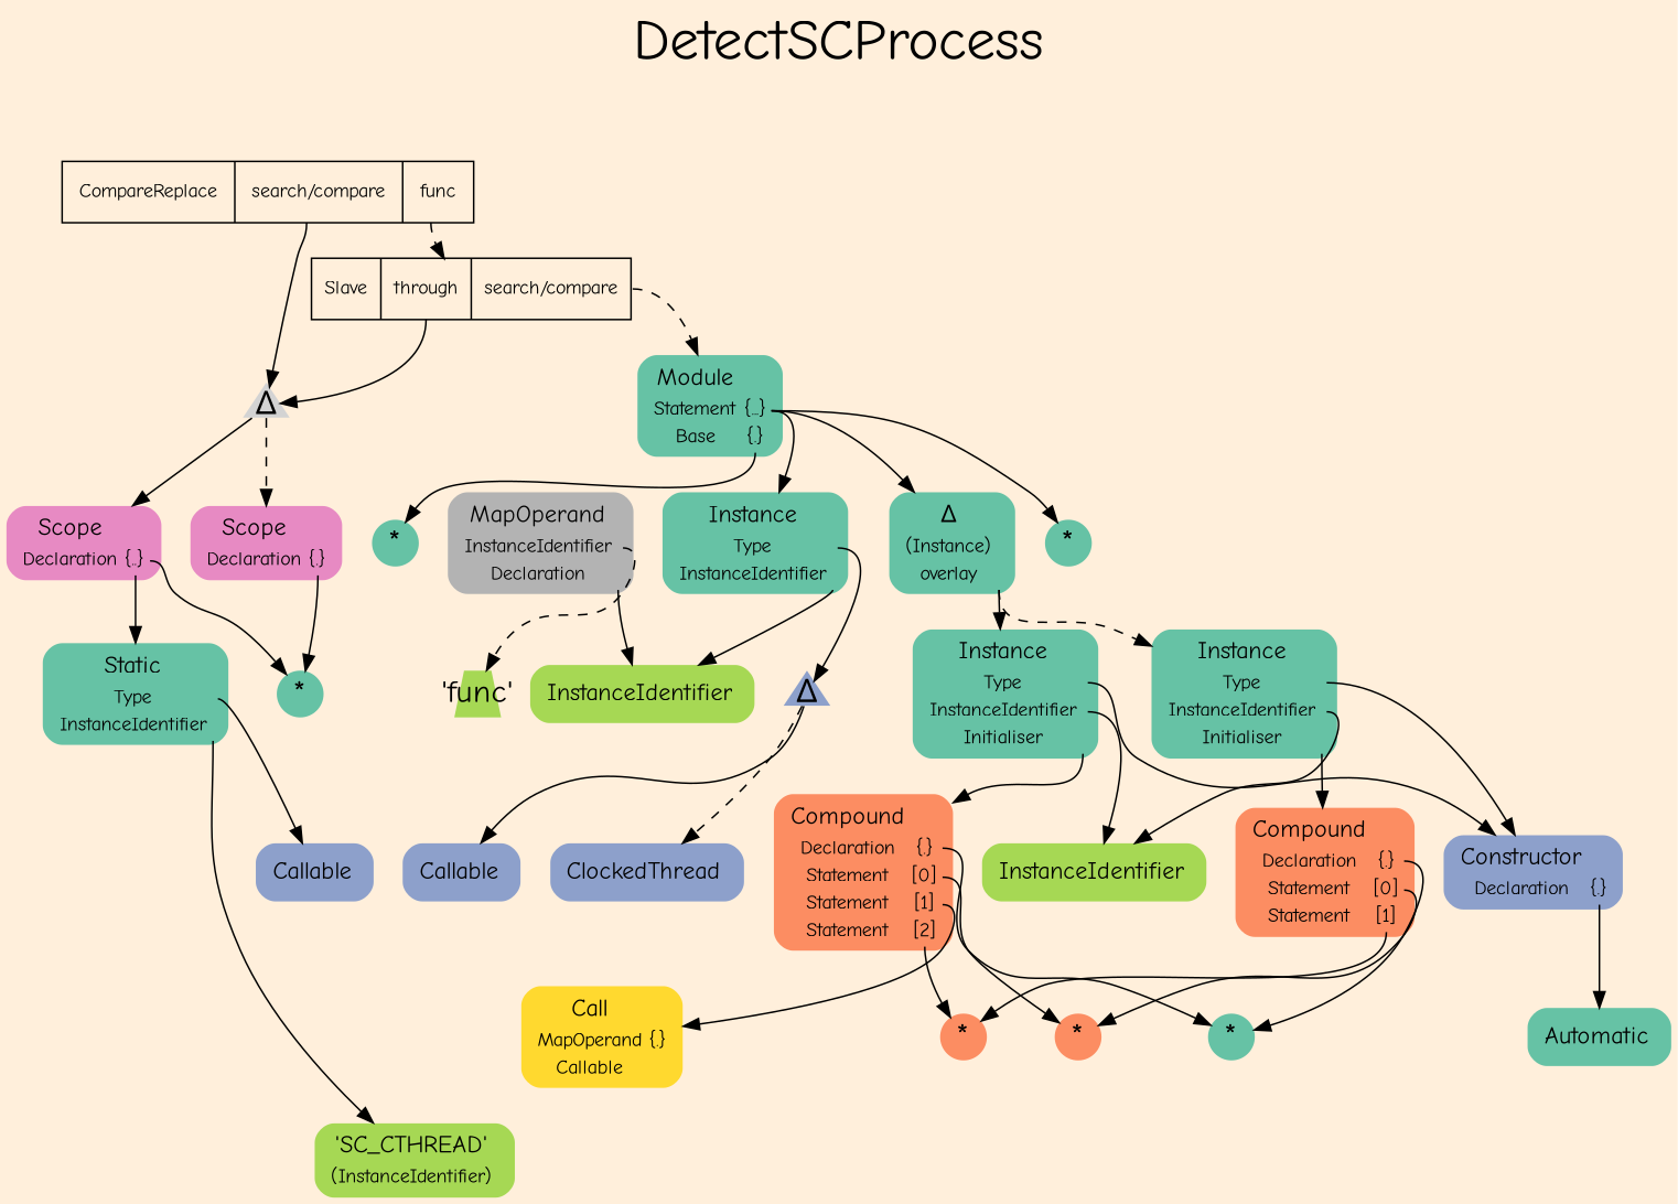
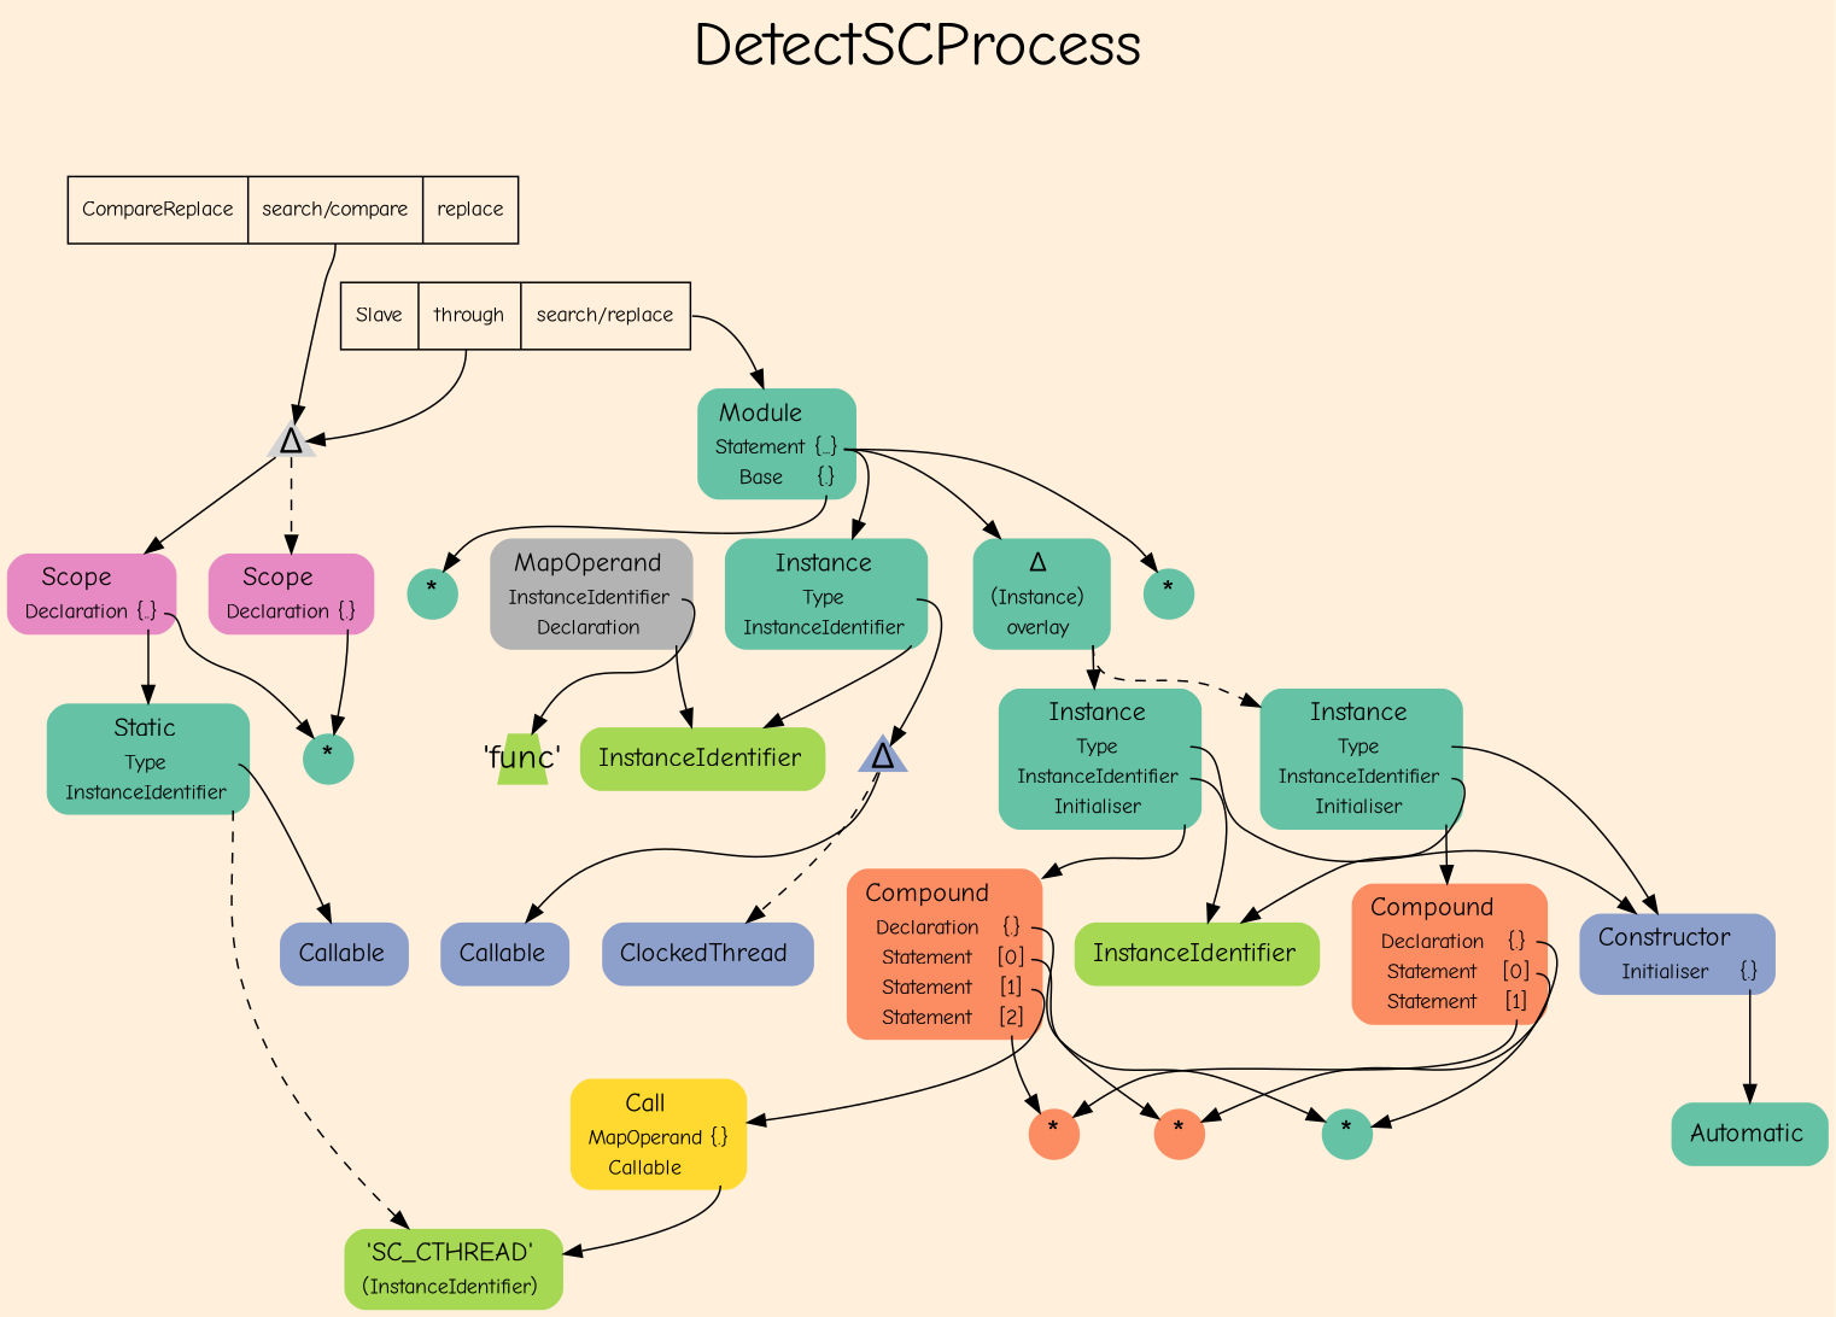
  digraph {
    bgcolor=antiquewhite1
    color=black
    fontcolor=black
    fontname="Comic Neue"
    fontsize=36
    label=DetectSCProcess
    labelloc=t
    rankdir=TB
    ranksep=0.3
    node [fillcolor="/set28/1" fontname="Comic Neue" fontsize=12 shape=plaintext style="rounded,filled"]
    edge [color=black fontcolor=black fontname="Comic Neue" tailport=port0]
-   n1 [color=black fillcolor=antiquewhite1 fontcolor=black label="<fixed> CompareReplace | <port0> search/compare | <port1> func" shape=record style=filled]
+   n1 [color=black fillcolor=antiquewhite1 fontcolor=black label="<fixed> CompareReplace | <port0> search/compare | <port1> replace" shape=record style=filled]
    n2 [fixedsize=true fontsize=20 height=0.4 label=<Δ> penwidth=0.0 shape=triangle style=filled width=0.4 fillcolor=""]
-   n3 [color=black fillcolor=antiquewhite1 fontcolor=black label="<fixed> Slave | <port0> through | <port1> search/compare" shape=record style=filled]
+   n3 [color=black fillcolor=antiquewhite1 fontcolor=black label="<fixed> Slave | <port0> through | <port1> search/replace" shape=record style=filled]
    n4 [fillcolor="/set28/4" label=<<TABLE BORDER="0" CELLBORDER="0" CELLSPACING="0">      <TR><TD><FONT POINT-SIZE="15.0">Scope</FONT></TD><TD></TD></TR>      <TR><TD>Declaration</TD><TD PORT="port0">{..}</TD></TR>     </TABLE>>]
    n5 [fillcolor="/set28/4" label=<<TABLE BORDER="0" CELLBORDER="0" CELLSPACING="0">      <TR><TD><FONT POINT-SIZE="15.0">Scope</FONT></TD><TD></TD></TR>      <TR><TD>Declaration</TD><TD PORT="port0">{.}</TD></TR>     </TABLE>>]
    n6 [label=<<TABLE BORDER="0" CELLBORDER="0" CELLSPACING="0">      <TR><TD><FONT POINT-SIZE="15.0">Module</FONT></TD><TD></TD></TR>      <TR><TD>Statement</TD><TD PORT="port0">{...}</TD></TR>      <TR><TD>Base</TD><TD PORT="port1">{.}</TD></TR>     </TABLE>>]
    n7 [fixedsize=true fontsize=20 height=0.4 label=<*> penwidth=0.0 shape=circle style=filled width=0.4]
    n8 [label=<<TABLE BORDER="0" CELLBORDER="0" CELLSPACING="0">      <TR><TD><FONT POINT-SIZE="15.0">Static</FONT></TD><TD></TD></TR>      <TR><TD>Type</TD><TD PORT="port0"></TD></TR>      <TR><TD>InstanceIdentifier</TD><TD PORT="port1"></TD></TR>     </TABLE>>]
    n9 [fillcolor="/set28/3" label=<<TABLE BORDER="0" CELLBORDER="0" CELLSPACING="0">      <TR><TD><FONT POINT-SIZE="15.0">Callable</FONT></TD><TD></TD></TR>     </TABLE>>]
    n10 [fillcolor="/set28/5" label=<<TABLE BORDER="0" CELLBORDER="0" CELLSPACING="0">      <TR><TD><FONT POINT-SIZE="15.0">'SC_CTHREAD'</FONT></TD><TD></TD></TR>      <TR><TD>(InstanceIdentifier)</TD><TD PORT="port0"></TD></TR>     </TABLE>>]
    n11 [label=<<TABLE BORDER="0" CELLBORDER="0" CELLSPACING="0">      <TR><TD><FONT POINT-SIZE="15.0">Δ</FONT></TD><TD></TD></TR>      <TR><TD>(Instance)</TD><TD PORT="port0"></TD></TR>      <TR><TD>overlay</TD><TD PORT="port1"></TD></TR>     </TABLE>>]
    n12 [label=<<TABLE BORDER="0" CELLBORDER="0" CELLSPACING="0">      <TR><TD><FONT POINT-SIZE="15.0">Instance</FONT></TD><TD></TD></TR>      <TR><TD>Type</TD><TD PORT="port0"></TD></TR>      <TR><TD>InstanceIdentifier</TD><TD PORT="port1"></TD></TR>     </TABLE>>]
    n13 [fixedsize=true fontsize=20 height=0.4 label=<*> penwidth=0.0 shape=circle style=filled width=0.4]
    n14 [fixedsize=true fontsize=20 height=0.4 label=<*> penwidth=0.0 shape=circle style=filled width=0.4]
    n15 [label=<<TABLE BORDER="0" CELLBORDER="0" CELLSPACING="0">      <TR><TD><FONT POINT-SIZE="15.0">Instance</FONT></TD><TD></TD></TR>      <TR><TD>Type</TD><TD PORT="port0"></TD></TR>      <TR><TD>InstanceIdentifier</TD><TD PORT="port1"></TD></TR>      <TR><TD>Initialiser</TD><TD PORT="port2"></TD></TR>     </TABLE>>]
    n16 [label=<<TABLE BORDER="0" CELLBORDER="0" CELLSPACING="0">      <TR><TD><FONT POINT-SIZE="15.0">Instance</FONT></TD><TD></TD></TR>      <TR><TD>Type</TD><TD PORT="port0"></TD></TR>      <TR><TD>InstanceIdentifier</TD><TD PORT="port1"></TD></TR>      <TR><TD>Initialiser</TD><TD PORT="port2"></TD></TR>     </TABLE>>]
    n17 [fillcolor="/set28/5" label=<<TABLE BORDER="0" CELLBORDER="0" CELLSPACING="0">      <TR><TD><FONT POINT-SIZE="15.0">InstanceIdentifier</FONT></TD><TD></TD></TR>     </TABLE>>]
    n18 [fillcolor="/set28/3" fixedsize=true fontsize=20 height=0.4 label=<Δ> penwidth=0.0 shape=triangle style=filled width=0.4]
-   n19 [fillcolor="/set28/3" label=<<TABLE BORDER="0" CELLBORDER="0" CELLSPACING="0">      <TR><TD><FONT POINT-SIZE="15.0">Constructor</FONT></TD><TD></TD></TR>      <TR><TD>Declaration</TD><TD PORT="port0">{.}</TD></TR>     </TABLE>>]
+   n19 [fillcolor="/set28/3" label=<<TABLE BORDER="0" CELLBORDER="0" CELLSPACING="0">      <TR><TD><FONT POINT-SIZE="15.0">Constructor</FONT></TD><TD></TD></TR>      <TR><TD>Initialiser</TD><TD PORT="port0">{.}</TD></TR>     </TABLE>>]
    n20 [fillcolor="/set28/5" label=<<TABLE BORDER="0" CELLBORDER="0" CELLSPACING="0">      <TR><TD><FONT POINT-SIZE="15.0">InstanceIdentifier</FONT></TD><TD></TD></TR>     </TABLE>>]
    n21 [fillcolor="/set28/2" label=<<TABLE BORDER="0" CELLBORDER="0" CELLSPACING="0">      <TR><TD><FONT POINT-SIZE="15.0">Compound</FONT></TD><TD></TD></TR>      <TR><TD>Declaration</TD><TD PORT="port0">{.}</TD></TR>      <TR><TD>Statement</TD><TD PORT="port1">[0]</TD></TR>      <TR><TD>Statement</TD><TD PORT="port2">[1]</TD></TR>      <TR><TD>Statement</TD><TD PORT="port3">[2]</TD></TR>     </TABLE>>]
    n22 [fillcolor="/set28/2" label=<<TABLE BORDER="0" CELLBORDER="0" CELLSPACING="0">      <TR><TD><FONT POINT-SIZE="15.0">Compound</FONT></TD><TD></TD></TR>      <TR><TD>Declaration</TD><TD PORT="port0">{.}</TD></TR>      <TR><TD>Statement</TD><TD PORT="port1">[0]</TD></TR>      <TR><TD>Statement</TD><TD PORT="port2">[1]</TD></TR>     </TABLE>>]
    n23 [label=<<TABLE BORDER="0" CELLBORDER="0" CELLSPACING="0">      <TR><TD><FONT POINT-SIZE="15.0">Automatic</FONT></TD><TD></TD></TR>     </TABLE>>]
    n24 [fixedsize=true fontsize=20 height=0.4 label=<*> penwidth=0.0 shape=circle style=filled width=0.4]
    n25 [fillcolor="/set28/2" fixedsize=true fontsize=20 height=0.4 label=<*> penwidth=0.0 shape=circle style=filled width=0.4]
    n26 [fillcolor="/set28/6" label=<<TABLE BORDER="0" CELLBORDER="0" CELLSPACING="0">      <TR><TD><FONT POINT-SIZE="15.0">Call</FONT></TD><TD></TD></TR>      <TR><TD>MapOperand</TD><TD PORT="port0">{.}</TD></TR>      <TR><TD>Callable</TD><TD PORT="port1"></TD></TR>     </TABLE>>]
    n27 [fillcolor="/set28/2" fixedsize=true fontsize=20 height=0.4 label=<*> penwidth=0.0 shape=circle style=filled width=0.4]
    n28 [fillcolor="/set28/8" label=<<TABLE BORDER="0" CELLBORDER="0" CELLSPACING="0">      <TR><TD><FONT POINT-SIZE="15.0">MapOperand</FONT></TD><TD></TD></TR>      <TR><TD>InstanceIdentifier</TD><TD PORT="port0"></TD></TR>      <TR><TD>Declaration</TD><TD PORT="port1"></TD></TR>     </TABLE>>]
    n29 [fillcolor="/set28/5" fixedsize=true fontsize=20 height=0.4 label=<'func'> penwidth=0.0 shape=trapezium style=filled width=0.4]
    n30 [fillcolor="/set28/3" label=<<TABLE BORDER="0" CELLBORDER="0" CELLSPACING="0">      <TR><TD><FONT POINT-SIZE="15.0">Callable</FONT></TD><TD></TD></TR>     </TABLE>>]
    n31 [fillcolor="/set28/3" label=<<TABLE BORDER="0" CELLBORDER="0" CELLSPACING="0">      <TR><TD><FONT POINT-SIZE="15.0">ClockedThread</FONT></TD><TD></TD></TR>     </TABLE>>]
    n1 -> n2
-   n1 -> n3 [style=dashed tailport=port1]
    n2 -> n4
    n2 -> n5 [style=dashed]
    n3 -> n2
-   n3 -> n6 [tailport=port1 style=dashed]
+   n3 -> n6 [tailport=port1]
    n4 -> n7
    n4 -> n8
    n5 -> n7
    n6 -> n11
    n6 -> n12
    n6 -> n13
    n6 -> n14 [tailport=port1]
    n8 -> n9
-   n8 -> n10 [tailport=port1]
+   n8 -> n10 [tailport=port1 style=dashed]
    n11 -> n15 [tailport=port1]
    n11 -> n16 [style=dashed tailport=port1]
    n12 -> n17 [tailport=port1]
    n12 -> n18
    n15 -> n19
    n15 -> n20 [tailport=port1]
    n15 -> n21 [tailport=port2]
    n16 -> n19
    n16 -> n20 [tailport=port1]
    n16 -> n22 [tailport=port2]
    n18 -> n30
    n18 -> n31 [style=dashed]
    n19 -> n23
    n21 -> n24
    n21 -> n25 [tailport=port1]
    n21 -> n26 [tailport=port2]
    n21 -> n27 [tailport=port3]
    n22 -> n24
    n22 -> n25 [tailport=port1]
    n22 -> n27 [tailport=port2]
+   n26 -> n10 [tailport=port1]
    n28 -> n17 [tailport=port1]
-   n28 -> n29 [style=dashed]
+   n28 -> n29
  }
